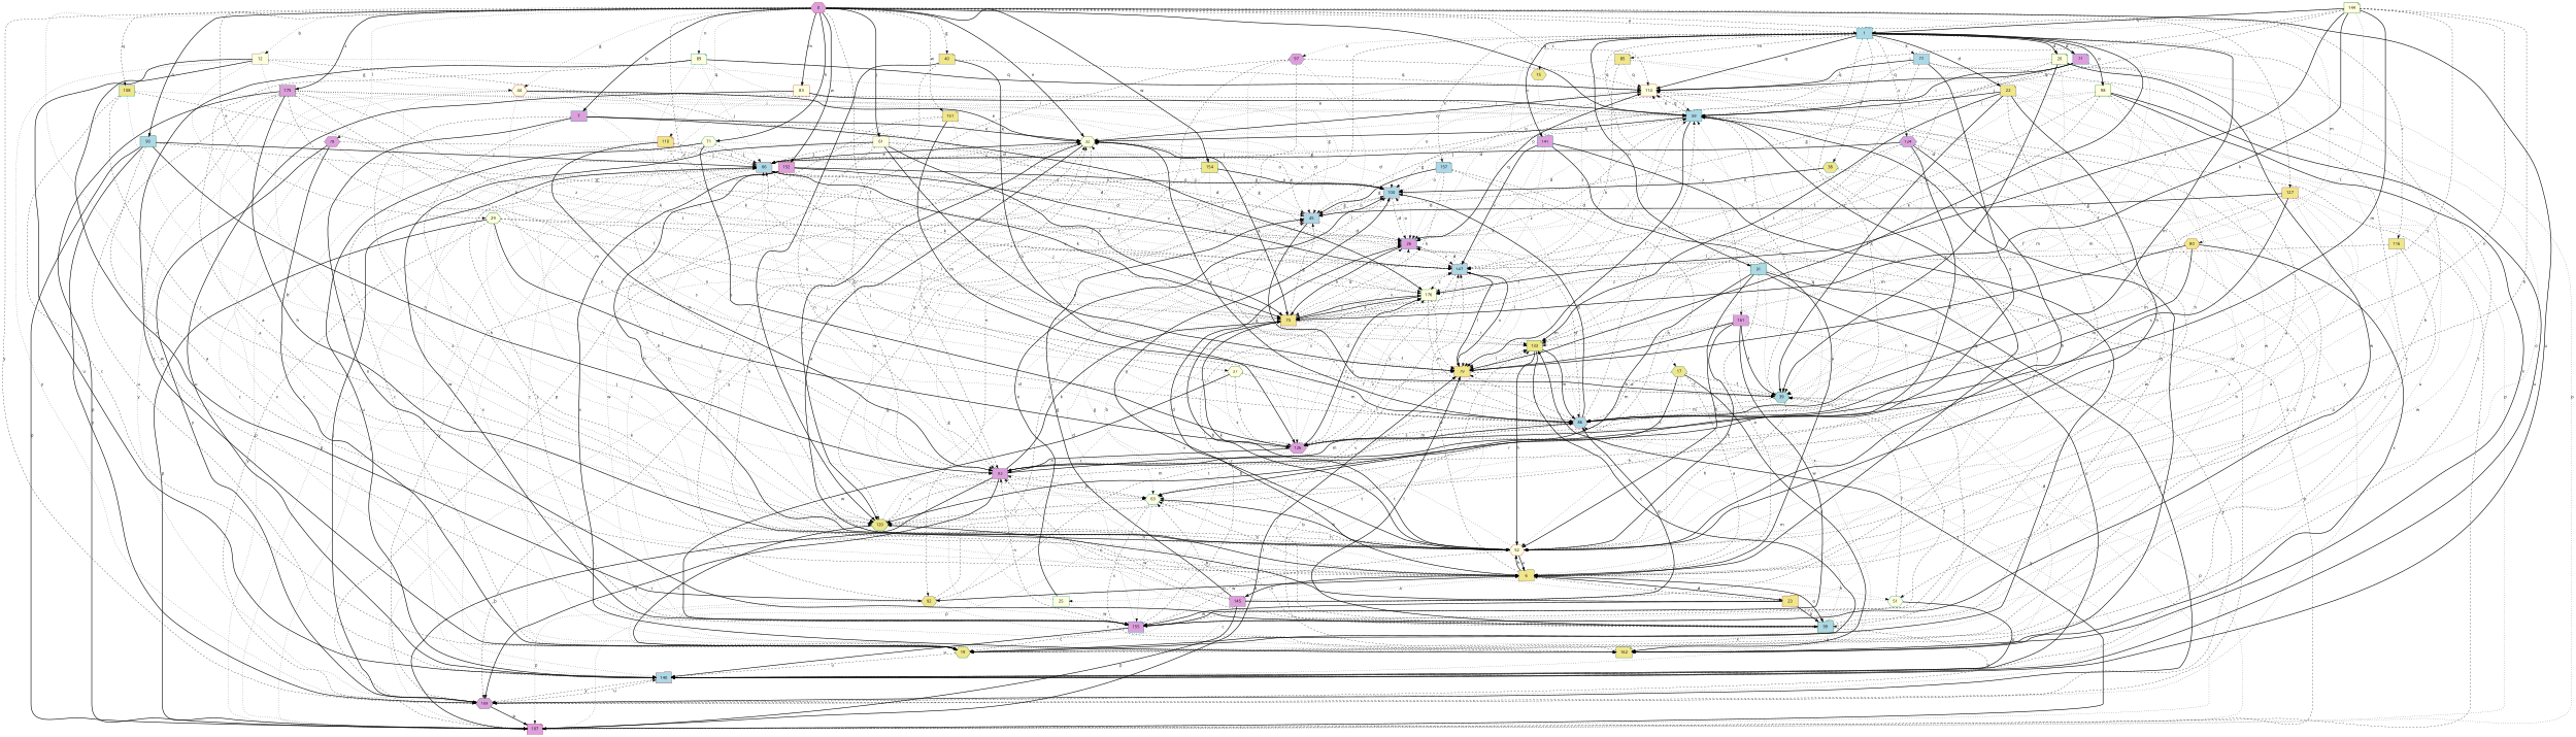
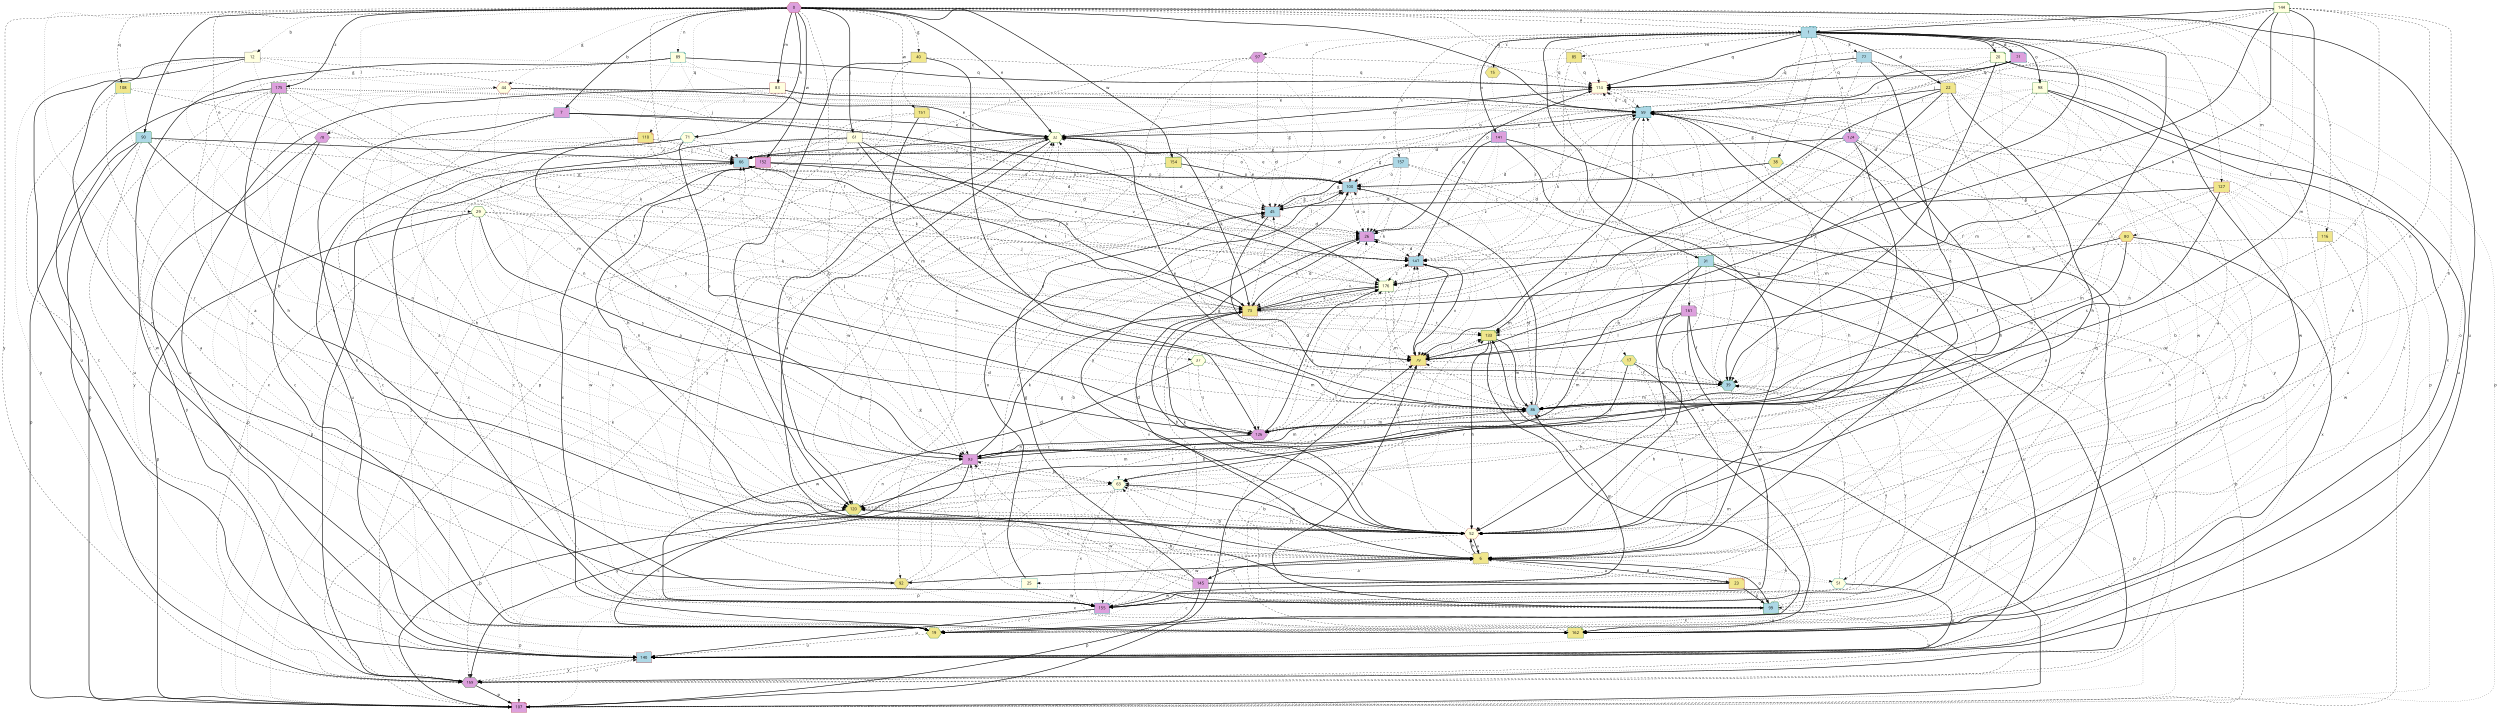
  strict digraph {
    fontname="Open Sans"
    node [color=brown fillcolor=khaki fontname="Open Sans" shape=hexagon style=filled]
    edge [fontname="Open Sans" style=dotted]
    0 [fillcolor=plum]
    1 [color=teal fillcolor=lightblue shape=folder]
    7 [color=teal fillcolor=plum shape=box]
    12 [color=gray40 fillcolor=lightyellow shape=folder]
    29 [color=darkgreen fillcolor=lightyellow]
    32 [color=darkgreen fillcolor=lightyellow]
    37 [color=darkgreen fillcolor=lightyellow]
    40 [color=gray40 shape=note]
    44 [fillcolor=lightyellow]
    59 [color=teal fillcolor=lightblue shape=folder]
    61 [color=gray40 fillcolor=lightyellow shape=box]
    71 [color=teal fillcolor=lightyellow]
    78 [color=gray40 fillcolor=plum]
    80
    83 [fillcolor=lightyellow shape=box]
    89 [color=teal fillcolor=lightyellow shape=note]
    90 [color=darkgreen fillcolor=lightblue shape=folder]
    108 [color=teal shape=box]
    110 [shape=note]
    114 [fillcolor=lightyellow shape=folder]
    116 [color=gray40 shape=box]
    120 [color=darkgreen]
    127 [shape=box]
    140 [fillcolor=lightblue shape=folder]
    151 [color=gray40 shape=note]
    152 [fillcolor=plum shape=box]
    154 [color=darkgreen shape=box]
    169 [color=darkgreen fillcolor=plum]
    175 [color=darkgreen fillcolor=plum shape=box]
    176 [color=darkgreen fillcolor=lightyellow shape=folder]
    15 [color=gray40]
    17 [color=teal]
    20 [color=darkgreen fillcolor=lightyellow shape=note]
    21 [color=teal fillcolor=plum shape=note]
    22 [color=gray40 shape=note]
    38 [color=teal]
    39 [color=darkgreen fillcolor=lightblue]
    51 [color=teal fillcolor=lightyellow]
    72 [color=gray40 fillcolor=lightblue shape=box]
    79 [shape=folder]
    85 [color=gray40 shape=note]
    86 [fillcolor=lightblue]
    91 [color=darkgreen fillcolor=lightblue shape=folder]
    92 [color=gray40]
    97 [color=gray40 fillcolor=plum]
    98 [color=darkgreen fillcolor=lightyellow shape=folder]
    124 [color=teal fillcolor=plum]
    126 [color=gray40 fillcolor=plum]
    141 [color=teal fillcolor=plum shape=folder]
    157 [color=gray40 fillcolor=lightblue shape=note]
    161 [color=gray40 fillcolor=plum shape=note]
    6 [color=gray40 shape=folder]
    52 [fillcolor=lightyellow]
    99 [color=darkgreen fillcolor=lightblue shape=folder]
    26 [color=teal fillcolor=plum shape=note]
    45 [fillcolor=lightblue shape=box]
    73 [shape=box]
    n58 [color=teal fillcolor=lightyellow label=63]
    147 [fillcolor=lightblue shape=folder]
    107 [fillcolor=plum shape=note]
    93 [color=gray40 fillcolor=plum shape=box]
    162 [color=darkgreen shape=note]
    66 [fillcolor=lightblue shape=note]
    155 [color=teal fillcolor=plum shape=note]
    133 [color=darkgreen shape=note]
    19 [color=darkgreen]
    100 [fillcolor=lightblue shape=folder]
    144 [color=darkgreen fillcolor=lightyellow shape=note]
-   23 [shape=folder]
+   23 [shape=note]
    25 [color=teal fillcolor=lightyellow shape=box]
    145 [color=gray40 fillcolor=plum shape=note]
    0 -> 1 [label=a style=dashed]
    0 -> 7 [label=b style=bold]
    0 -> 12 [label=b]
    0 -> 29 [label=e style=dashed]
    0 -> 32 [label=e style=bold]
    0 -> 37 [label=f style=dashed]
    0 -> 40 [label=g style=dashed]
    0 -> 44 [label=g]
    0 -> 59 [label=i style=bold]
    0 -> 61 [label=j style=bold]
    0 -> 71 [label=k style=bold]
    0 -> 78 [label=l]
    0 -> 80 [label=m]
    0 -> 83 [label=m style=bold]
    0 -> 89 [label=n]
    0 -> 90 [label=n style=bold]
    0 -> 108 [label=q style=dashed]
    0 -> 110 [label=q]
    0 -> 114 [label=q style=dashed]
    0 -> 116 [label=r style=dashed]
    0 -> 120 [label=r]
    0 -> 127 [label=t style=dashed]
    0 -> 140 [label=u style=bold]
    0 -> 151 [label=w style=dashed]
    0 -> 152 [label=w style=bold]
    0 -> 154 [label=w style=bold]
    0 -> 169 [label=y style=dashed]
    0 -> 175 [label=z style=bold]
    0 -> 176 [label=z style=dashed]
    1 -> 114 [label=q style=bold]
    1 -> 15 [label=c]
    1 -> 17 [label=c]
    1 -> 20 [label=d style=bold]
    1 -> 21 [label=d style=bold]
    1 -> 22 [label=d style=bold]
    1 -> 38 [label=f style=dashed]
    1 -> 39 [label=f]
    1 -> 51 [label=h style=dashed]
    1 -> 72 [label=k]
    1 -> 79 [label=l style=bold]
    1 -> 85 [label=m style=dashed]
    1 -> 86 [label=m style=bold]
    1 -> 91 [label=n style=bold]
    1 -> 92 [label=n style=dashed]
    1 -> 97 [label=o]
    1 -> 98 [label=o style=bold]
    1 -> 124 [label=s style=dashed]
    1 -> 126 [label=s style=dashed]
    1 -> 141 [label=v style=bold]
    1 -> 157 [label=x style=dashed]
    1 -> 161 [label=x style=dashed]
    7 -> 32 [label=e style=bold]
    7 -> 176 [label=z style=bold]
    7 -> 6 [label=a style=dashed]
    7 -> 52 [label=h style=dashed]
    7 -> 99 [label=o style=bold]
    12 -> 44 [label=g]
    12 -> 120 [label=r]
    12 -> 140 [label=u style=bold]
    12 -> 169 [label=y]
    12 -> 92 [label=n style=bold]
    12 -> 26 [label=d style=dashed]
    12 -> 45 [label=g]
    12 -> 73 [label=k]
    29 -> 169 [label=y style=dashed]
    29 -> 126 [label=s style=bold]
    29 -> 26 [label=d style=dashed]
    29 -> 73 [label=k style=dashed]
    29 -> n58 [label=b]
    29 -> 147 [label=v style=dashed]
    29 -> 107 [label=p style=bold]
    29 -> 93 [label=n]
    32 -> 114 [label=q style=bold]
    32 -> 120 [label=r style=bold]
    32 -> 6 [label=a style=bold]
    32 -> 73 [label=k style=bold]
    32 -> 93 [label=n style=dashed]
    32 -> 162 [label=x]
    32 -> 66 [label=j style=dashed]
    37 -> 39 [label=f]
    37 -> 86 [label=m style=dashed]
    37 -> 126 [label=s style=dashed]
    37 -> 155 [label=w style=bold]
    40 -> 114 [label=q style=dashed]
    40 -> 120 [label=r style=bold]
    40 -> 126 [label=s style=bold]
    40 -> n58 [label=b style=dashed]
    44 -> 32 [label=e style=bold]
    44 -> 59 [label=i style=dashed]
    44 -> 120 [label=r]
    44 -> 169 [label=y]
    44 -> 52 [label=h]
    44 -> 45 [label=g]
    44 -> 73 [label=k]
    44 -> 133 [label=t]
    59 -> 32 [label=e style=bold]
    59 -> 114 [label=q style=dashed]
    59 -> 140 [label=u style=dashed]
    59 -> 79 [label=l style=bold]
    59 -> 26 [label=d]
    59 -> 45 [label=g style=dashed]
    59 -> 19 [label=c]
    61 -> 79 [label=l style=bold]
    61 -> 26 [label=d style=dashed]
    61 -> 45 [label=g]
    61 -> 73 [label=k style=bold]
    61 -> 147 [label=v]
    61 -> 93 [label=n style=dashed]
    61 -> 66 [label=j style=dashed]
    61 -> 155 [label=w style=bold]
    61 -> 19 [label=c]
    71 -> 140 [label=u style=bold]
    71 -> 126 [label=s style=bold]
    71 -> 107 [label=p]
    71 -> 66 [label=j style=dashed]
    71 -> 19 [label=c style=dashed]
    71 -> 100 [label=o]
    78 -> 169 [label=y style=bold]
    78 -> 126 [label=s]
    78 -> 162 [label=x]
    78 -> 66 [label=j style=dashed]
    78 -> 19 [label=c style=bold]
    80 -> 39 [label=f]
    80 -> 79 [label=l style=bold]
    80 -> 86 [label=m style=bold]
    80 -> 6 [label=a]
    80 -> 147 [label=v]
    80 -> 162 [label=x style=bold]
    83 -> 59 [label=i style=bold]
    83 -> 140 [label=u style=bold]
    83 -> 26 [label=d]
    83 -> 93 [label=n]
    89 -> 114 [label=q style=bold]
    89 -> 176 [label=z]
    89 -> 6 [label=a style=dashed]
    89 -> 66 [label=j]
    89 -> 133 [label=t]
    89 -> 19 [label=c style=bold]
    90 -> 169 [label=y style=bold]
    90 -> 6 [label=a style=dashed]
    90 -> 45 [label=g style=dashed]
    90 -> 107 [label=p style=bold]
    90 -> 93 [label=n style=bold]
    90 -> 66 [label=j style=bold]
    108 -> 59 [label=i]
    108 -> 120 [label=r style=dashed]
    108 -> 176 [label=z style=dashed]
    108 -> n58 [label=b]
    108 -> 19 [label=c style=dashed]
    110 -> 120 [label=r]
    110 -> 26 [label=d]
    110 -> 73 [label=k style=dashed]
    110 -> 93 [label=n style=bold]
    110 -> 66 [label=j style=dashed]
    110 -> 19 [label=c]
    114 -> 59 [label=i style=dashed]
    114 -> 100 [label=o]
    116 -> 6 [label=a style=dashed]
    116 -> 52 [label=h]
    116 -> 147 [label=v style=dashed]
    120 -> 86 [label=m style=dashed]
    120 -> 52 [label=h style=dashed]
    120 -> 26 [label=d]
    120 -> 93 [label=n style=dashed]
    120 -> 19 [label=c style=bold]
    127 -> 79 [label=l]
    127 -> 86 [label=m style=dashed]
    127 -> 126 [label=s style=bold]
    127 -> 6 [label=a]
    127 -> 52 [label=h]
    127 -> 45 [label=g style=bold]
    127 -> n58 [label=b]
    127 -> 155 [label=w]
    140 -> 169 [label=y style=dashed]
    140 -> 66 [label=j]
    151 -> 32 [label=e]
    151 -> 79 [label=l]
    151 -> 86 [label=m style=bold]
    151 -> 6 [label=a]
    151 -> 52 [label=h style=dashed]
    151 -> 133 [label=t]
    152 -> 140 [label=u]
    152 -> 52 [label=h style=bold]
    152 -> 147 [label=v style=bold]
    152 -> 162 [label=x style=bold]
    152 -> 100 [label=o style=bold]
    154 -> 169 [label=y style=dashed]
    154 -> 79 [label=l]
    154 -> 45 [label=g]
    154 -> 155 [label=w]
    154 -> 100 [label=o style=bold]
    169 -> 140 [label=u style=dashed]
    169 -> 107 [label=p style=bold]
    169 -> 66 [label=j style=bold]
    175 -> 59 [label=i]
    175 -> 140 [label=u style=dashed]
    175 -> 39 [label=f style=dashed]
    175 -> 86 [label=m style=dashed]
    175 -> 6 [label=a]
    175 -> 52 [label=h style=bold]
    175 -> 26 [label=d]
    175 -> 73 [label=k]
    175 -> 147 [label=v]
    175 -> 107 [label=p style=bold]
    175 -> 93 [label=n style=dashed]
    175 -> 155 [label=w style=dashed]
    176 -> 59 [label=i]
    176 -> 79 [label=l style=dashed]
    176 -> 86 [label=m style=dashed]
    176 -> 126 [label=s style=dashed]
    176 -> 73 [label=k style=bold]
    176 -> 66 [label=j]
    15 -> 176 [label=z]
    17 -> 120 [label=r style=bold]
    17 -> 39 [label=f style=dashed]
    17 -> 86 [label=m style=dashed]
    17 -> 6 [label=a style=dashed]
    17 -> 52 [label=h]
    17 -> 162 [label=x style=bold]
    20 -> 32 [label=e]
    20 -> 114 [label=q]
    20 -> 39 [label=f style=bold]
    20 -> 86 [label=m]
    20 -> 107 [label=p]
    20 -> 155 [label=w style=bold]
    20 -> 133 [label=t style=dashed]
    20 -> 19 [label=c style=dashed]
    21 -> 59 [label=i style=bold]
    21 -> 114 [label=q style=bold]
    21 -> 86 [label=m]
    21 -> 99 [label=o]
    21 -> 26 [label=d]
    21 -> 45 [label=g style=dashed]
    22 -> 59 [label=i style=bold]
    22 -> 120 [label=r style=dashed]
    22 -> 140 [label=u]
    22 -> 39 [label=f style=bold]
    22 -> 52 [label=h style=bold]
    22 -> 155 [label=w]
    22 -> 133 [label=t style=bold]
    38 -> 6 [label=a]
    38 -> 26 [label=d]
    38 -> 19 [label=c style=dashed]
    38 -> 100 [label=o style=bold]
    39 -> 59 [label=i style=dashed]
    39 -> 86 [label=m style=dashed]
    39 -> 52 [label=h style=dashed]
    39 -> 162 [label=x]
    51 -> 140 [label=u style=bold]
    51 -> 39 [label=f style=dashed]
    51 -> 45 [label=g]
    72 -> 114 [label=q style=bold]
    72 -> 52 [label=h]
    72 -> 93 [label=n style=bold]
    72 -> 155 [label=w]
    72 -> 133 [label=t style=dashed]
    72 -> 19 [label=c style=dashed]
    72 -> 100 [label=o style=dashed]
    79 -> 39 [label=f style=dashed]
    79 -> 147 [label=v style=bold]
    85 -> 32 [label=e]
    85 -> 114 [label=q]
    85 -> 169 [label=y]
    85 -> 26 [label=d]
    85 -> 73 [label=k style=dashed]
    85 -> 107 [label=p]
    86 -> 32 [label=e style=bold]
    86 -> 59 [label=i style=dashed]
    86 -> 169 [label=y]
    86 -> 79 [label=l style=dashed]
    86 -> 126 [label=s style=dashed]
    86 -> 26 [label=d style=dashed]
    86 -> 45 [label=g style=dashed]
    86 -> 107 [label=p]
    86 -> 66 [label=j style=dashed]
    86 -> 100 [label=o style=bold]
    91 -> 140 [label=u style=bold]
    91 -> 169 [label=y style=bold]
    91 -> 176 [label=z]
    91 -> 6 [label=a style=dashed]
    91 -> 52 [label=h style=bold]
    91 -> n58 [label=b style=bold]
    91 -> 107 [label=p style=dashed]
    91 -> 162 [label=x]
    92 -> 32 [label=e style=dashed]
    92 -> 107 [label=p]
    92 -> 162 [label=x]
    92 -> 133 [label=t style=dashed]
    92 -> 100 [label=o style=dashed]
    97 -> 114 [label=q style=dashed]
    97 -> 120 [label=r style=dashed]
    97 -> 169 [label=y style=dashed]
    97 -> 79 [label=l]
    97 -> 107 [label=p style=dashed]
    97 -> 155 [label=w]
    98 -> 59 [label=i]
    98 -> 140 [label=u style=bold]
    98 -> 39 [label=f]
    98 -> 6 [label=a style=dashed]
    98 -> 73 [label=k style=dashed]
    98 -> 147 [label=v style=dashed]
    98 -> 162 [label=x style=bold]
    98 -> 100 [label=o]
    124 -> 79 [label=l]
    124 -> 86 [label=m]
    124 -> 52 [label=h style=bold]
    124 -> 147 [label=v style=dashed]
    124 -> 93 [label=n style=bold]
    124 -> 66 [label=j style=bold]
    124 -> 155 [label=w style=dashed]
    124 -> 19 [label=c]
    126 -> 32 [label=e]
    126 -> 59 [label=i]
    126 -> 176 [label=z style=bold]
    126 -> 79 [label=l style=dashed]
    126 -> 86 [label=m]
    126 -> 26 [label=d]
    126 -> n58 [label=b]
    126 -> 93 [label=n style=bold]
    126 -> 66 [label=j]
    141 -> 176 [label=z]
    141 -> 6 [label=a style=bold]
    141 -> 52 [label=h]
    141 -> 73 [label=k]
    141 -> 147 [label=v style=bold]
    141 -> 66 [label=j]
    141 -> 19 [label=c style=bold]
    157 -> 169 [label=y style=dashed]
    157 -> 26 [label=d]
    157 -> 45 [label=g style=bold]
    157 -> 73 [label=k style=dashed]
    157 -> n58 [label=b style=dashed]
    157 -> 100 [label=o]
    161 -> 120 [label=r]
    161 -> 169 [label=y style=dashed]
    161 -> 39 [label=f style=bold]
    161 -> 79 [label=l style=bold]
    161 -> 52 [label=h style=bold]
    161 -> 155 [label=w style=bold]
    161 -> 133 [label=t style=dashed]
    6 -> 59 [label=i style=bold]
    6 -> 51 [label=h]
    6 -> 92 [label=n style=bold]
    6 -> 52 [label=h style=bold]
    6 -> 99 [label=o style=bold]
    6 -> 26 [label=d style=bold]
    6 -> n58 [label=b style=dashed]
    6 -> 147 [label=v style=dashed]
    6 -> 23 [label=d style=bold]
    6 -> 25 [label=d]
    6 -> 145 [label=v style=bold]
    52 -> 59 [label=i]
    52 -> 176 [label=z]
    52 -> 6 [label=a style=bold]
    52 -> 73 [label=k style=bold]
    52 -> n58 [label=b style=dashed]
    52 -> 155 [label=w style=dashed]
    52 -> 100 [label=o style=bold]
    99 -> 114 [label=q style=dashed]
    99 -> 169 [label=y style=dashed]
    99 -> 39 [label=f style=dashed]
    99 -> 79 [label=l style=bold]
    99 -> 86 [label=m]
    99 -> 45 [label=g]
    99 -> n58 [label=b style=dashed]
    99 -> 147 [label=v style=dashed]
    99 -> 93 [label=n style=dashed]
    99 -> 162 [label=x]
    26 -> 59 [label=i style=dashed]
    26 -> 114 [label=q style=bold]
    26 -> 79 [label=l]
    26 -> 86 [label=m]
    26 -> 126 [label=s]
    26 -> 73 [label=k style=bold]
    26 -> 147 [label=v style=dashed]
    26 -> 100 [label=o]
    45 -> 32 [label=e style=dashed]
    45 -> 39 [label=f style=bold]
    45 -> 26 [label=d]
    45 -> 100 [label=o style=dashed]
    73 -> 59 [label=i style=dashed]
    73 -> 176 [label=z style=bold]
    73 -> 39 [label=f]
    73 -> 52 [label=h style=bold]
    73 -> 26 [label=d]
    73 -> 45 [label=g style=dashed]
    73 -> n58 [label=b]
    73 -> 147 [label=v]
    73 -> 133 [label=t style=dashed]
    n58 -> 120 [label=r style=dashed]
    n58 -> 52 [label=h style=bold]
    n58 -> 107 [label=p]
    n58 -> 162 [label=x style=dashed]
    n58 -> 155 [label=w]
    147 -> 176 [label=z style=dashed]
    147 -> 79 [label=l style=bold]
    147 -> 126 [label=s style=dashed]
    147 -> 26 [label=d]
    147 -> 19 [label=c]
    107 -> 32 [label=e]
    107 -> 59 [label=i style=dashed]
    107 -> 79 [label=l style=bold]
    107 -> 26 [label=d]
    107 -> 66 [label=j]
    107 -> 133 [label=t style=bold]
    93 -> 32 [label=e style=dashed]
    93 -> 114 [label=q]
    93 -> 169 [label=y style=bold]
    93 -> 176 [label=z]
    93 -> 86 [label=m style=bold]
    93 -> 73 [label=k style=bold]
    93 -> n58 [label=b style=dashed]
    93 -> 107 [label=p style=bold]
    162 -> 59 [label=i style=bold]
    162 -> 133 [label=t style=dashed]
    66 -> 32 [label=e style=bold]
    66 -> 120 [label=r style=dashed]
    66 -> 79 [label=l style=dashed]
    66 -> 26 [label=d]
    66 -> 73 [label=k style=bold]
    66 -> 147 [label=v style=dashed]
    66 -> 107 [label=p]
    66 -> 162 [label=x]
    66 -> 100 [label=o style=dashed]
    155 -> 140 [label=u style=bold]
    155 -> 176 [label=z style=dashed]
    155 -> 39 [label=f style=dashed]
    155 -> 26 [label=d]
    155 -> 147 [label=v]
    155 -> 93 [label=n style=dashed]
    155 -> 66 [label=j style=dashed]
    155 -> 19 [label=c style=dashed]
    133 -> 79 [label=l]
    133 -> 86 [label=m style=bold]
    133 -> 52 [label=h style=bold]
    133 -> 66 [label=j]
    133 -> 19 [label=c style=bold]
    19 -> 120 [label=r]
    19 -> 140 [label=u style=dashed]
    19 -> 133 [label=t]
    100 -> 32 [label=e]
    100 -> 79 [label=l]
    100 -> 6 [label=a]
    100 -> 26 [label=d style=dashed]
    100 -> 45 [label=g style=dashed]
    144 -> 1 [label=v style=bold]
    144 -> 59 [label=i style=dashed]
    144 -> 176 [label=z style=bold]
    144 -> 86 [label=m style=bold]
    144 -> 126 [label=s style=dashed]
    144 -> 52 [label=h style=dashed]
    144 -> 73 [label=k style=bold]
    144 -> 93 [label=n style=dashed]
    144 -> 66 [label=j style=dashed]
    144 -> 133 [label=t]
    23 -> 114 [label=q]
    23 -> 120 [label=r style=bold]
    23 -> 140 [label=u]
    23 -> 6 [label=a style=dashed]
    23 -> 99 [label=o style=bold]
    23 -> 155 [label=w style=bold]
    25 -> 45 [label=g]
    25 -> 155 [label=w]
    25 -> 100 [label=o style=bold]
    145 -> 32 [label=e style=dashed]
    145 -> 59 [label=i style=dashed]
    145 -> 86 [label=m style=bold]
    145 -> 6 [label=a]
    145 -> 45 [label=g style=bold]
    145 -> 107 [label=p style=bold]
    145 -> 93 [label=n]
    145 -> 66 [label=j]
    145 -> 19 [label=c]
  }
